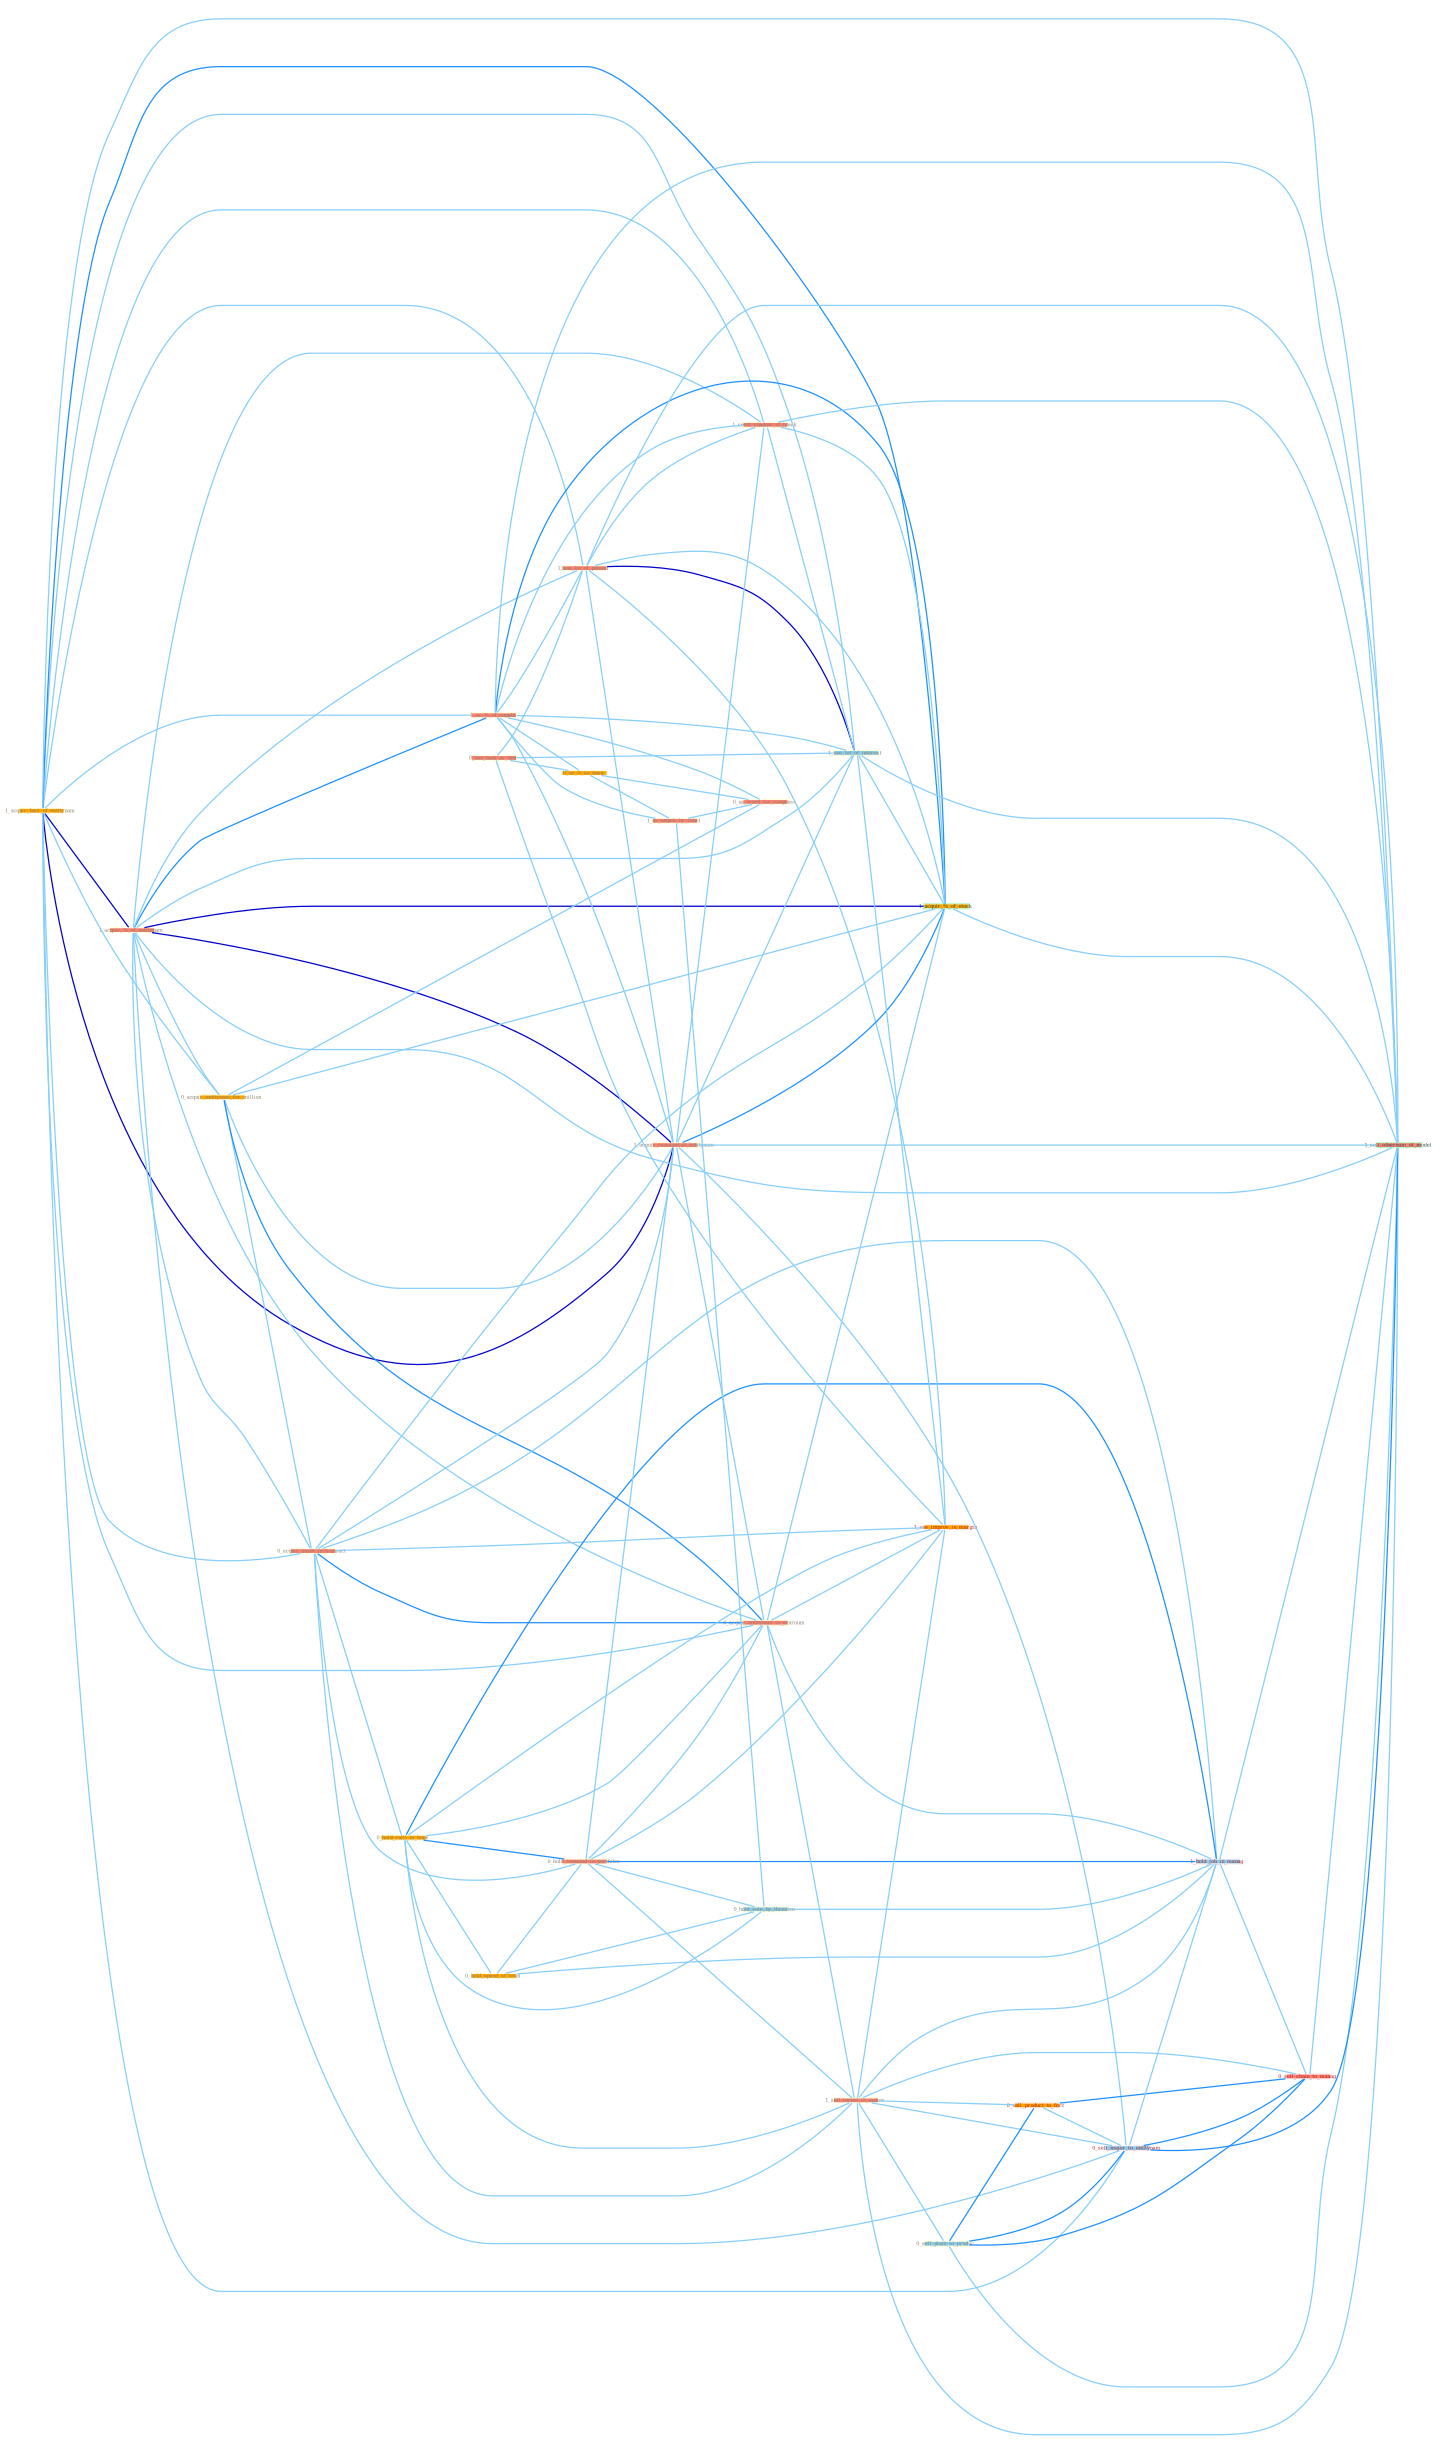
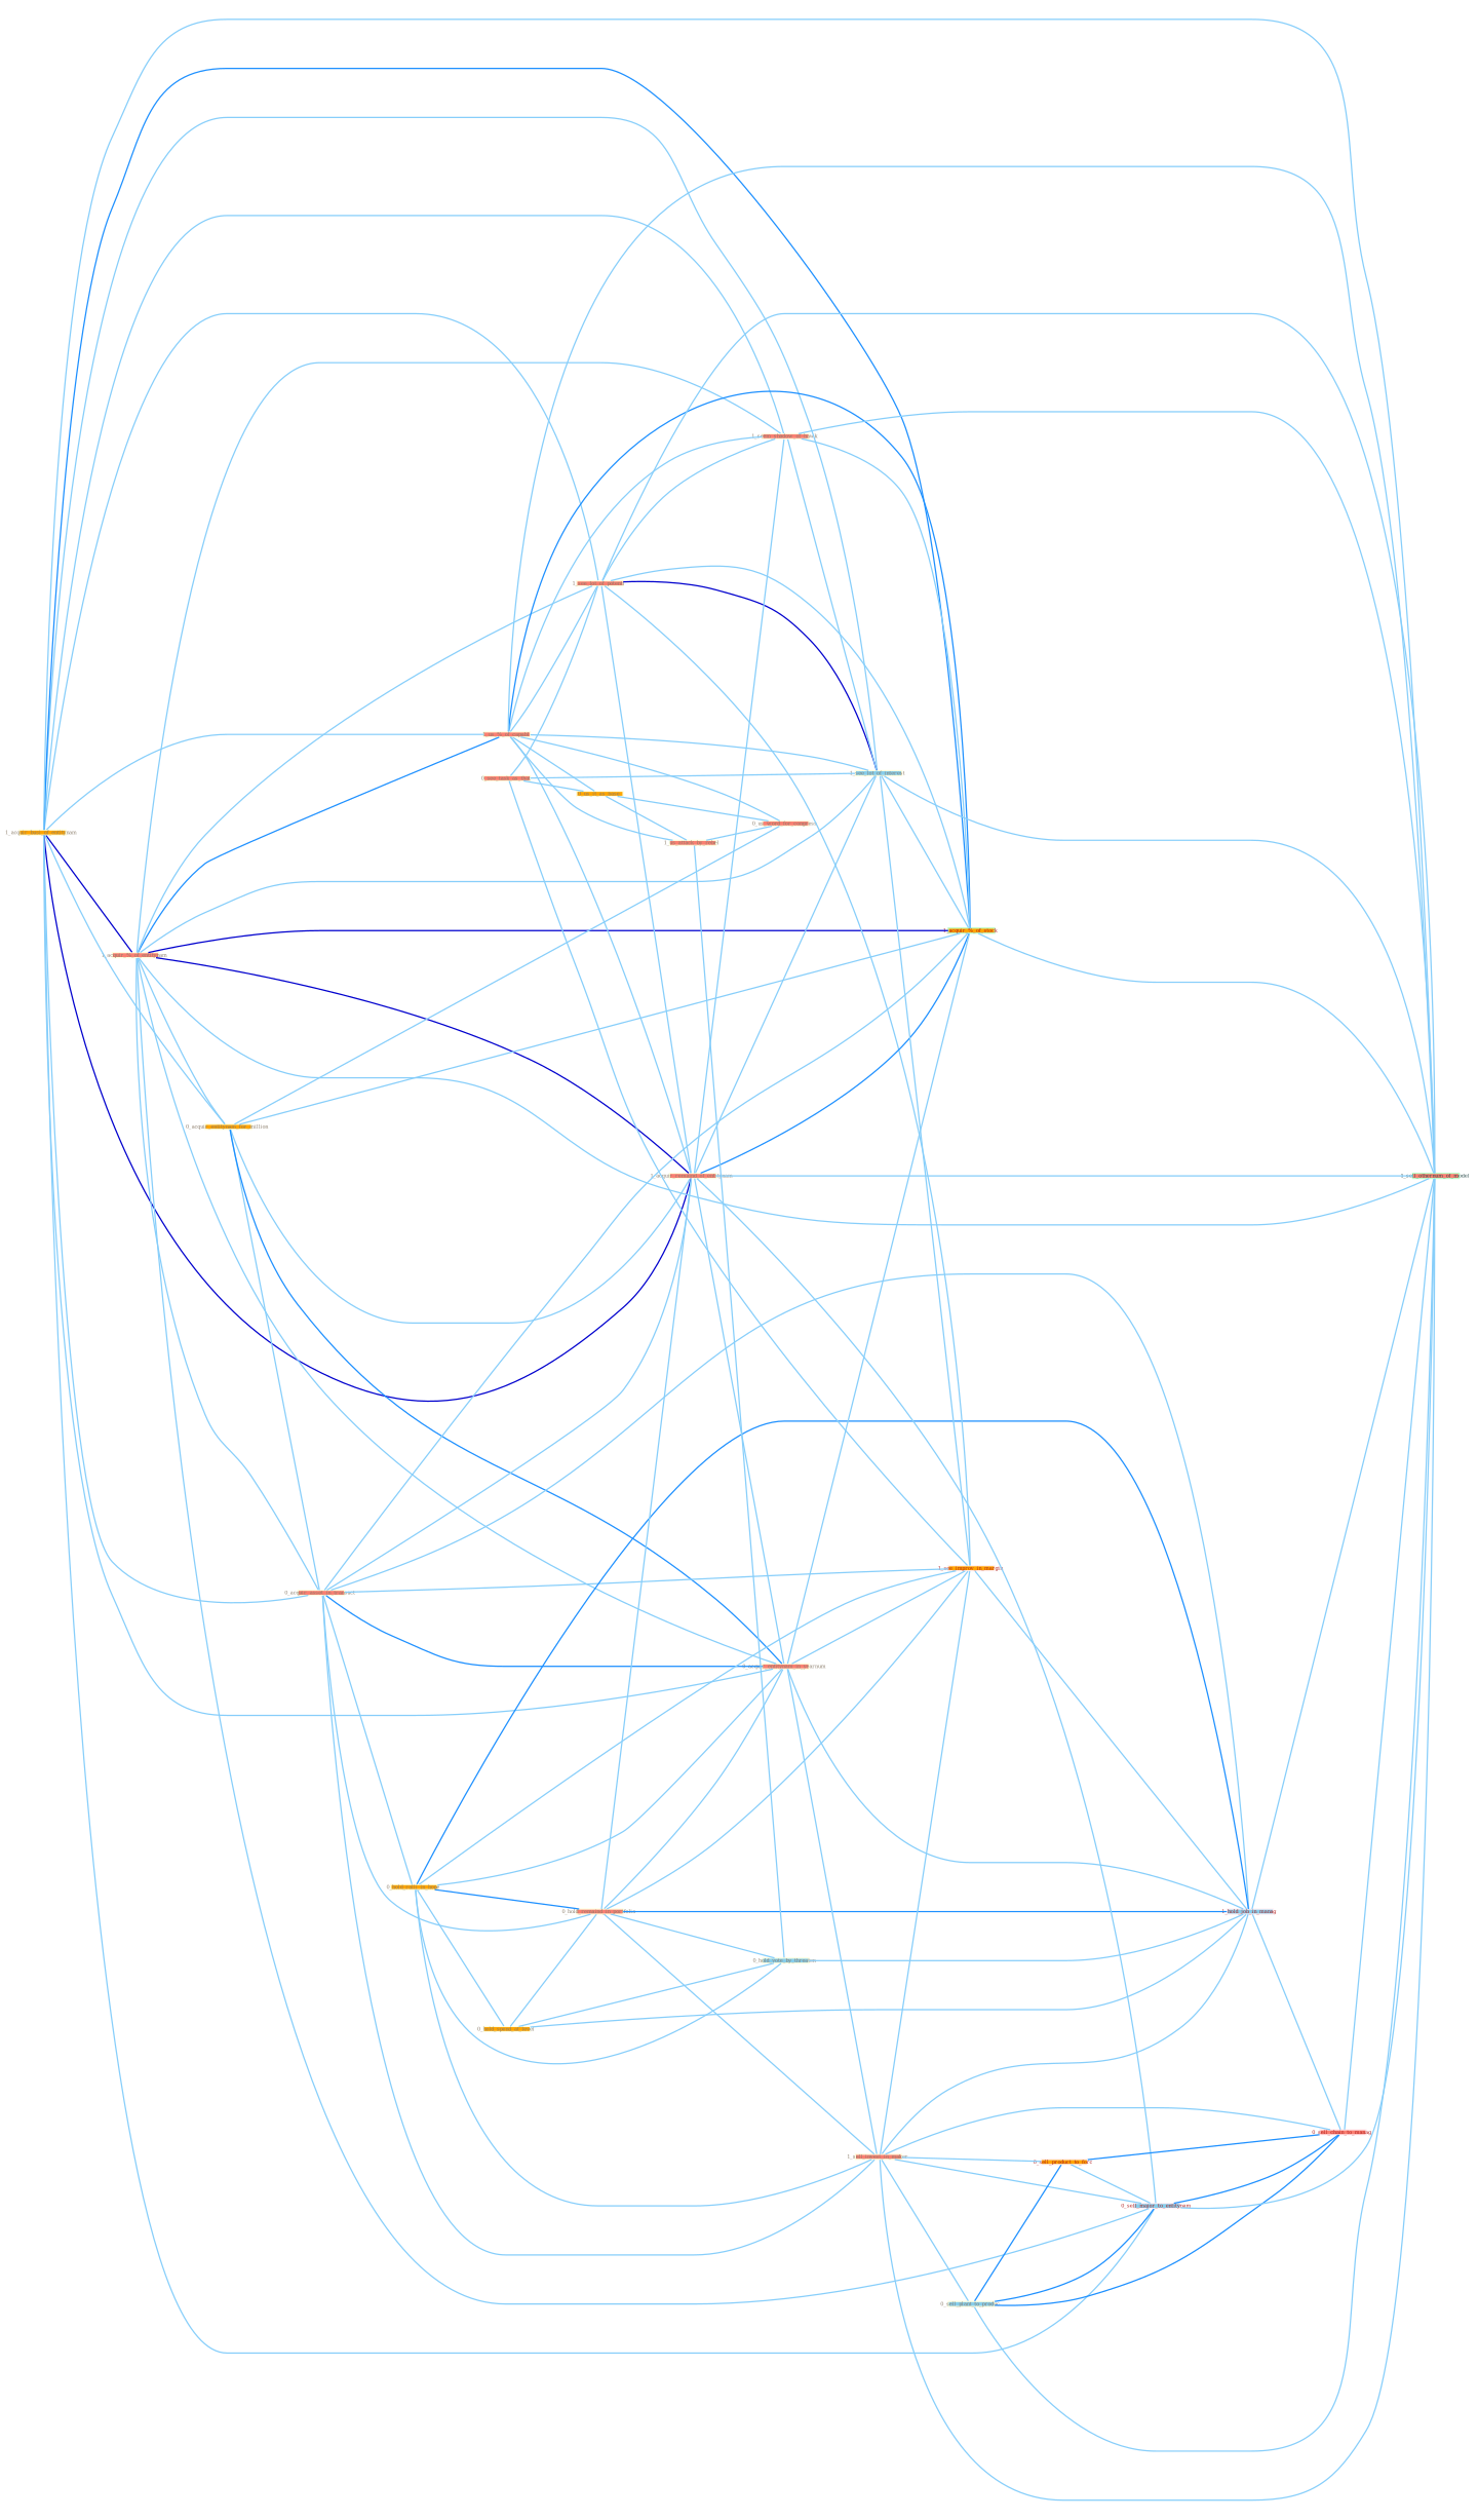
  graph {
    rankdir=LR
    node [color="#ffffe0" fillcolor=salmon fixedsize=true fontcolor="#8b7d6b" fontsize=4 shape=polygon style=filled]
    edge [color="#87cefa" w=1]
    "1_acquir_busi_of_entitynam " [fillcolor=orange height=.06 width=.5]
    "1_acquir_%_of_entitynam " [height=.06 width=.5]
    "0_acquir_entitynam_for_million " [fillcolor=orange height=.06 width=.5]
    "0_acquir_asset_in_transact " [height=.06 width=.5]
    "0_hold_ralli_in_hope " [fillcolor=orange height=.06 width=.5]
    "0_see_task_as_that " [height=.06 width=.5]
    "0_hold_spend_at_level " [fillcolor=orange height=.06 width=.5]
    "1_us_%_of_capabl " [height=.06 width=.5]
    "1_see_lot_of_potenti " [height=.06 width=.5]
    "0_hold_remaind_in_portfolio " [height=.06 width=.5]
    "0_us_it_as_base " [fillcolor=orange height=.06 width=.5]
    "1_acquir_remaind_of_entitynam " [height=.06 width=.5]
    "0_acquir_entitynam_in_yearnum " [height=.06 width=.5]
    "1_us_attack_by_rebel " [height=.06 width=.5]
    "1_seem_shadow_of_hawk " [height=.06 width=.5]
    "1_see_lot_of_interest " [fillcolor=skyblue height=.06 width=.5]
    "0_us_word_for_congress " [height=.06 width=.5]
    "0_hold_vote_by_threaten " [fillcolor=skyblue height=.06 width=.5]
    "1_sell_invest_in_maker " [height=.06 width=.5]
    "0_sell_plant_to_produc " [fillcolor=skyblue height=.06 width=.5]
    "1_see_improv_in_margin " [color="#fff0f5" fillcolor=orange fontcolor="#b22222" height=.06 width=.5]
    "1_hold_job_in_manag " [color="#fff0f5" fillcolor=skyblue fontcolor="#b22222" height=.06 width=.5]
    "0_sell_product_to_forc " [color="#fff0f5" fillcolor=orange fontcolor="#b22222" height=.06 width=.5]
    "0_sell_major_to_entitynam " [color="#fff0f5" fillcolor=skyblue fontcolor="#b22222" height=.06 width=.5]
    "0_sell_chain_to_manag " [color="#fff0f5" fontcolor="#b22222" height=.06 width=.5]
-   "1_acquir_%_of_stock " [color="#BDFCC9" fillcolor=orange fontcolor="#2f4f4f" height=.06 width=.5]
+   "1_acquir_%_of_stock " [color="#BDFCC9" fillcolor=orange fontcolor="#b22222" height=.06 width=.5]
    "1_sell_othernum_of_model " [color="#BDFCC9" fontcolor="#2f4f4f" height=.06 width=.5]
    subgraph sub_1 {
      "1_acquir_busi_of_entitynam "
      "1_acquir_%_of_entitynam "
      "0_acquir_entitynam_for_million "
      "0_acquir_asset_in_transact "
      "0_hold_ralli_in_hope "
      "0_see_task_as_that "
      "0_hold_spend_at_level "
      "1_us_%_of_capabl "
      "1_see_lot_of_potenti "
      "0_hold_remaind_in_portfolio "
      "0_us_it_as_base "
      "1_acquir_remaind_of_entitynam "
      "0_acquir_entitynam_in_yearnum "
      "1_us_attack_by_rebel "
      "1_seem_shadow_of_hawk "
      "1_see_lot_of_interest "
      "0_us_word_for_congress "
      "0_hold_vote_by_threaten "
      "1_sell_invest_in_maker "
      "0_sell_plant_to_produc "
    }
    subgraph sub_2 {
      "1_see_improv_in_margin "
      "1_hold_job_in_manag "
      "0_sell_product_to_forc "
      "0_sell_major_to_entitynam "
      "0_sell_chain_to_manag "
    }
    "1_acquir_busi_of_entitynam " -- "1_acquir_%_of_entitynam " [color="#0000cd" w=3]
    "1_acquir_busi_of_entitynam " -- "0_acquir_entitynam_for_million "
    "1_acquir_busi_of_entitynam " -- "0_acquir_asset_in_transact "
    "1_acquir_busi_of_entitynam " -- "1_us_%_of_capabl "
    "1_acquir_busi_of_entitynam " -- "1_see_lot_of_potenti "
    "1_acquir_busi_of_entitynam " -- "1_acquir_remaind_of_entitynam " [color="#0000cd" w=3]
    "1_acquir_busi_of_entitynam " -- "0_acquir_entitynam_in_yearnum "
    "1_acquir_busi_of_entitynam " -- "1_seem_shadow_of_hawk "
    "1_acquir_busi_of_entitynam " -- "1_see_lot_of_interest "
    "1_acquir_busi_of_entitynam " -- "0_sell_major_to_entitynam "
    "1_acquir_busi_of_entitynam " -- "1_acquir_%_of_stock " [color="#1e90ff" w=2]
    "1_acquir_busi_of_entitynam " -- "1_sell_othernum_of_model "
    "1_acquir_%_of_entitynam " -- "0_acquir_entitynam_for_million "
    "1_acquir_%_of_entitynam " -- "0_acquir_asset_in_transact "
    "1_acquir_%_of_entitynam " -- "1_us_%_of_capabl " [color="#1e90ff" w=2]
    "1_acquir_%_of_entitynam " -- "1_see_lot_of_potenti "
    "1_acquir_%_of_entitynam " -- "1_acquir_remaind_of_entitynam " [color="#0000cd" w=3]
    "1_acquir_%_of_entitynam " -- "0_acquir_entitynam_in_yearnum "
    "1_acquir_%_of_entitynam " -- "1_seem_shadow_of_hawk "
    "1_acquir_%_of_entitynam " -- "1_see_lot_of_interest "
    "1_acquir_%_of_entitynam " -- "0_sell_major_to_entitynam "
    "1_acquir_%_of_entitynam " -- "1_acquir_%_of_stock " [color="#0000cd" w=3]
    "1_acquir_%_of_entitynam " -- "1_sell_othernum_of_model "
    "0_acquir_entitynam_for_million " -- "0_acquir_asset_in_transact "
    "0_acquir_entitynam_for_million " -- "1_acquir_remaind_of_entitynam "
    "0_acquir_entitynam_for_million " -- "0_acquir_entitynam_in_yearnum " [color="#1e90ff" w=2]
    "0_acquir_entitynam_for_million " -- "0_us_word_for_congress "
    "0_acquir_entitynam_for_million " -- "1_acquir_%_of_stock "
    "0_acquir_asset_in_transact " -- "0_hold_ralli_in_hope "
    "0_acquir_asset_in_transact " -- "0_hold_remaind_in_portfolio "
    "0_acquir_asset_in_transact " -- "1_acquir_remaind_of_entitynam "
    "0_acquir_asset_in_transact " -- "0_acquir_entitynam_in_yearnum " [color="#1e90ff" w=2]
    "0_acquir_asset_in_transact " -- "1_sell_invest_in_maker "
    "0_acquir_asset_in_transact " -- "1_see_improv_in_margin "
    "0_acquir_asset_in_transact " -- "1_hold_job_in_manag "
    "0_acquir_asset_in_transact " -- "1_acquir_%_of_stock "
    "0_hold_ralli_in_hope " -- "0_hold_spend_at_level "
    "0_hold_ralli_in_hope " -- "0_hold_remaind_in_portfolio " [color="#1e90ff" w=2]
    "0_hold_ralli_in_hope " -- "0_acquir_entitynam_in_yearnum "
    "0_hold_ralli_in_hope " -- "0_hold_vote_by_threaten "
    "0_hold_ralli_in_hope " -- "1_sell_invest_in_maker "
    "0_hold_ralli_in_hope " -- "1_see_improv_in_margin "
    "0_hold_ralli_in_hope " -- "1_hold_job_in_manag " [color="#1e90ff" w=2]
    "0_see_task_as_that " -- "1_see_lot_of_potenti "
    "0_see_task_as_that " -- "0_us_it_as_base "
    "0_see_task_as_that " -- "1_see_lot_of_interest "
    "0_see_task_as_that " -- "1_see_improv_in_margin "
    "0_hold_spend_at_level " -- "0_hold_remaind_in_portfolio "
    "0_hold_spend_at_level " -- "0_hold_vote_by_threaten "
    "0_hold_spend_at_level " -- "1_hold_job_in_manag "
    "1_us_%_of_capabl " -- "1_see_lot_of_potenti "
    "1_us_%_of_capabl " -- "0_us_it_as_base "
    "1_us_%_of_capabl " -- "1_acquir_remaind_of_entitynam "
    "1_us_%_of_capabl " -- "1_us_attack_by_rebel "
    "1_us_%_of_capabl " -- "1_seem_shadow_of_hawk "
    "1_us_%_of_capabl " -- "1_see_lot_of_interest "
    "1_us_%_of_capabl " -- "0_us_word_for_congress "
    "1_us_%_of_capabl " -- "1_acquir_%_of_stock " [color="#1e90ff" w=2]
    "1_us_%_of_capabl " -- "1_sell_othernum_of_model "
    "1_see_lot_of_potenti " -- "1_acquir_remaind_of_entitynam "
    "1_see_lot_of_potenti " -- "1_seem_shadow_of_hawk "
    "1_see_lot_of_potenti " -- "1_see_lot_of_interest " [color="#0000cd" w=3]
    "1_see_lot_of_potenti " -- "1_see_improv_in_margin "
    "1_see_lot_of_potenti " -- "1_acquir_%_of_stock "
    "1_see_lot_of_potenti " -- "1_sell_othernum_of_model "
    "0_hold_remaind_in_portfolio " -- "1_acquir_remaind_of_entitynam "
    "0_hold_remaind_in_portfolio " -- "0_acquir_entitynam_in_yearnum "
    "0_hold_remaind_in_portfolio " -- "0_hold_vote_by_threaten "
    "0_hold_remaind_in_portfolio " -- "1_sell_invest_in_maker "
    "0_hold_remaind_in_portfolio " -- "1_see_improv_in_margin "
    "0_hold_remaind_in_portfolio " -- "1_hold_job_in_manag " [color="#1e90ff" w=2]
    "0_us_it_as_base " -- "1_us_attack_by_rebel "
    "0_us_it_as_base " -- "0_us_word_for_congress "
    "1_acquir_remaind_of_entitynam " -- "0_acquir_entitynam_in_yearnum "
    "1_acquir_remaind_of_entitynam " -- "1_seem_shadow_of_hawk "
    "1_acquir_remaind_of_entitynam " -- "1_see_lot_of_interest "
    "1_acquir_remaind_of_entitynam " -- "0_sell_major_to_entitynam "
    "1_acquir_remaind_of_entitynam " -- "1_acquir_%_of_stock " [color="#1e90ff" w=2]
    "1_acquir_remaind_of_entitynam " -- "1_sell_othernum_of_model "
    "0_acquir_entitynam_in_yearnum " -- "1_sell_invest_in_maker "
    "0_acquir_entitynam_in_yearnum " -- "1_see_improv_in_margin "
    "0_acquir_entitynam_in_yearnum " -- "1_hold_job_in_manag "
    "0_acquir_entitynam_in_yearnum " -- "1_acquir_%_of_stock "
    "1_us_attack_by_rebel " -- "0_us_word_for_congress "
    "1_us_attack_by_rebel " -- "0_hold_vote_by_threaten "
    "1_seem_shadow_of_hawk " -- "1_see_lot_of_interest "
    "1_seem_shadow_of_hawk " -- "1_acquir_%_of_stock "
    "1_seem_shadow_of_hawk " -- "1_sell_othernum_of_model "
    "1_see_lot_of_interest " -- "1_see_improv_in_margin "
    "1_see_lot_of_interest " -- "1_acquir_%_of_stock "
    "1_see_lot_of_interest " -- "1_sell_othernum_of_model "
    "0_hold_vote_by_threaten " -- "1_hold_job_in_manag "
    "1_sell_invest_in_maker " -- "0_sell_plant_to_produc "
    "1_sell_invest_in_maker " -- "1_see_improv_in_margin "
    "1_sell_invest_in_maker " -- "1_hold_job_in_manag "
    "1_sell_invest_in_maker " -- "0_sell_product_to_forc "
    "1_sell_invest_in_maker " -- "0_sell_major_to_entitynam "
    "1_sell_invest_in_maker " -- "0_sell_chain_to_manag "
    "1_sell_invest_in_maker " -- "1_sell_othernum_of_model "
    "0_sell_plant_to_produc " -- "0_sell_product_to_forc " [color="#1e90ff" w=2]
    "0_sell_plant_to_produc " -- "0_sell_major_to_entitynam " [color="#1e90ff" w=2]
    "0_sell_plant_to_produc " -- "0_sell_chain_to_manag " [color="#1e90ff" w=2]
    "0_sell_plant_to_produc " -- "1_sell_othernum_of_model "
-   "0_sell_major_to_entitynam " -- "1_hold_job_in_manag "
+   "1_see_improv_in_margin " -- "1_hold_job_in_manag "
    "1_hold_job_in_manag " -- "0_sell_chain_to_manag "
    "1_hold_job_in_manag " -- "1_sell_othernum_of_model "
    "0_sell_product_to_forc " -- "0_sell_major_to_entitynam " [w=2]
    "0_sell_product_to_forc " -- "0_sell_chain_to_manag " [color="#1e90ff" w=2]
    "0_sell_major_to_entitynam " -- "0_sell_chain_to_manag " [color="#1e90ff" w=2]
-   "0_sell_major_to_entitynam " -- "1_sell_othernum_of_model " [color="#1e90ff"]
+   "0_sell_major_to_entitynam " -- "1_sell_othernum_of_model "
    "0_sell_chain_to_manag " -- "1_sell_othernum_of_model "
    "1_acquir_%_of_stock " -- "1_sell_othernum_of_model "
  }
